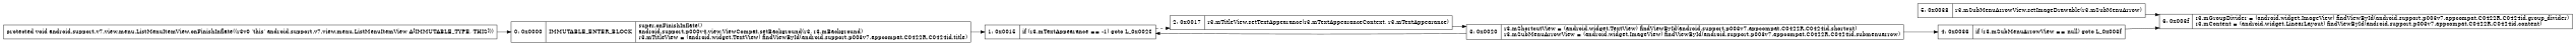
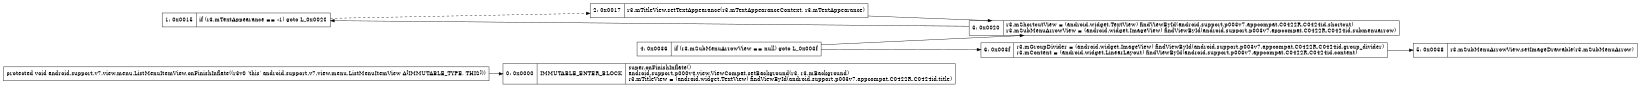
  digraph {
    rankdir=LR
    node [shape=record]
    n1 [label="{0\:\ 0x0000|IMMUTABLE_ENTER_BLOCK\l|super.onFinishInflate()\landroid.support.p000v4.view.ViewCompat.setBackground(r3, r3.mBackground)\lr3.mTitleView = (android.widget.TextView) findViewById(android.support.p003v7.appcompat.C0422R.C0424id.title)\l}"]
    n2 [label="{1\:\ 0x0015|if (r3.mTextAppearance == \-1) goto L_0x0020\l}"]
    n3 [label="{2\:\ 0x0017|r3.mTitleView.setTextAppearance(r3.mTextAppearanceContext, r3.mTextAppearance)\l}"]
    n4 [label="{3\:\ 0x0020|r3.mShortcutView = (android.widget.TextView) findViewById(android.support.p003v7.appcompat.C0422R.C0424id.shortcut)\lr3.mSubMenuArrowView = (android.widget.ImageView) findViewById(android.support.p003v7.appcompat.C0422R.C0424id.submenuarrow)\l}"]
    n5 [label="{4\:\ 0x0036|if (r3.mSubMenuArrowView == null) goto L_0x003f\l}"]
    n6 [label="{6\:\ 0x003f|r3.mGroupDivider = (android.widget.ImageView) findViewById(android.support.p003v7.appcompat.C0422R.C0424id.group_divider)\lr3.mContent = (android.widget.LinearLayout) findViewById(android.support.p003v7.appcompat.C0422R.C0424id.content)\l}"]
    n7 [label="{5\:\ 0x0038|r3.mSubMenuArrowView.setImageDrawable(r3.mSubMenuArrow)\l}"]
    n8 [label="{protected void android.support.v7.view.menu.ListMenuItemView.onFinishInflate((r3v0 'this' android.support.v7.view.menu.ListMenuItemView A[IMMUTABLE_TYPE, THIS])) }"]
-   n1 -> n2
    n2 -> n3 [style=dashed]
    n3 -> n4
    n4 -> n2
-   n4 -> n5
+   n5 -> n4
    n5 -> n6
-   n7 -> n6
+   n6 -> n7
    n8 -> n1
  }
